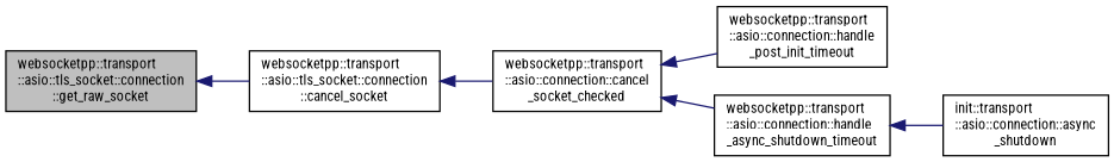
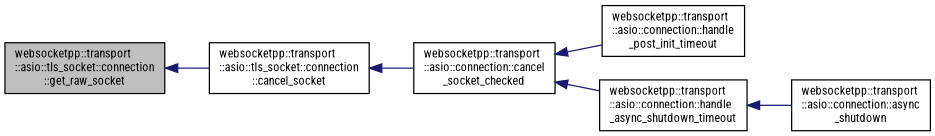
  digraph {
    rankdir=LR
    fontname="Roboto Condensed"
    node [color=black fillcolor=white fontname="Roboto Condensed" fontsize=10 shape=record style=filled]
    edge [color=midnightblue dir=back fontname="Roboto Condensed" fontsize=10 labelfontname=Helvetica labelfontsize=10 style=solid]
    n1 [fillcolor=grey75 fontcolor=black height=0.2 label="websocketpp::transport\l::asio::tls_socket::connection\l::get_raw_socket" width=0.4]
    n2 [height=0.2 label="websocketpp::transport\l::asio::tls_socket::connection\l::cancel_socket" width=0.4]
    n3 [height=0.2 label="websocketpp::transport\l::asio::connection::cancel\l_socket_checked" width=0.4]
    n4 [height=0.2 label="websocketpp::transport\l::asio::connection::handle\l_post_init_timeout" width=0.4]
    n5 [height=0.2 label="websocketpp::transport\l::asio::connection::handle\l_async_shutdown_timeout" width=0.4]
-   n6 [height=0.2 label="init::transport\l::asio::connection::async\l_shutdown" width=0.4]
+   n6 [height=0.2 label="websocketpp::transport\l::asio::connection::async\l_shutdown" width=0.4]
    n1 -> n2
    n2 -> n3
    n3 -> n4
    n3 -> n5
    n5 -> n6
  }
